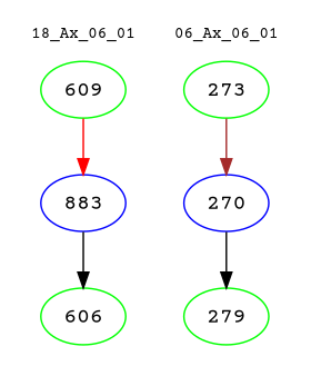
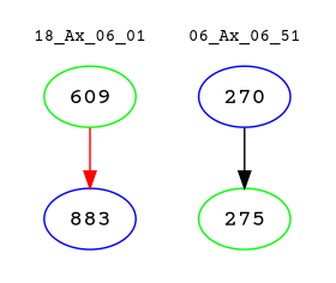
  digraph {
    fontname="Courier Prime"
    node [color=green fontname="Courier Prime"]
    edge [color=black fontname="Courier Prime"]
    n1 [label=609]
    n2 [color=blue label=883]
-   n3 [label=606]
-   n4 [label=273]
    n5 [color=blue label=270]
-   n6 [label=279]
+   n6 [label=275]
    subgraph cluster_1 {
      color=white
      fontsize=10
      label="18_Ax_06_01"
      n1
      n2
-     n3
    }
    subgraph cluster_2 {
      color=white
      fontsize=10
-     label="06_Ax_06_01"
-     n4
+     label="06_Ax_06_51"
      n5
      n6
    }
    n1 -> n2 [color=red]
-   n2 -> n3
-   n4 -> n5 [color=brown]
    n5 -> n6
  }
